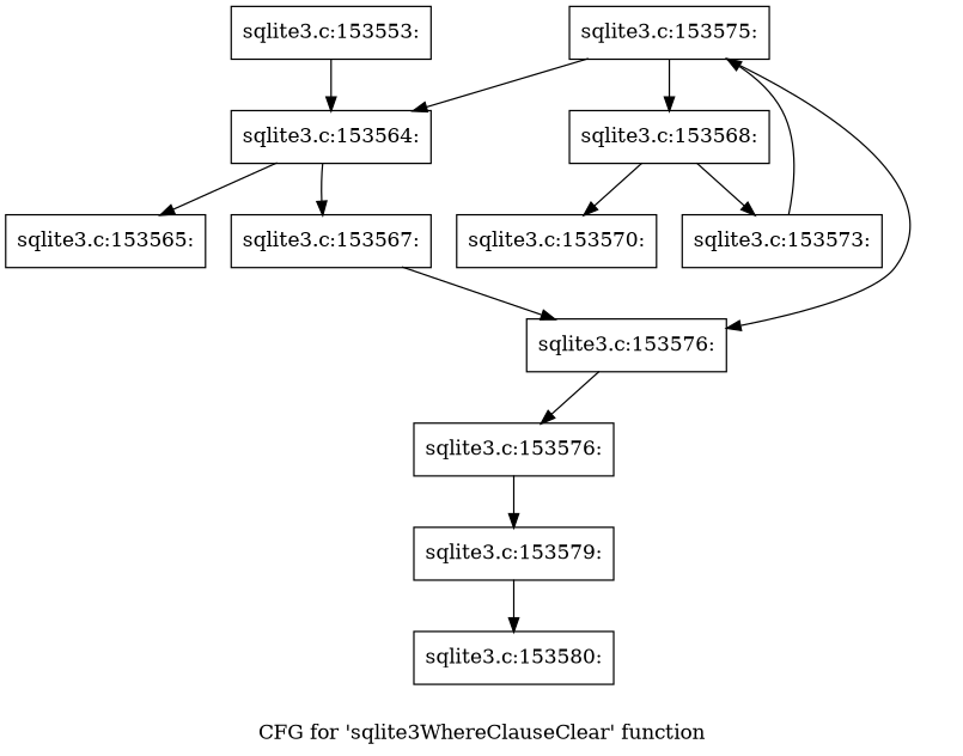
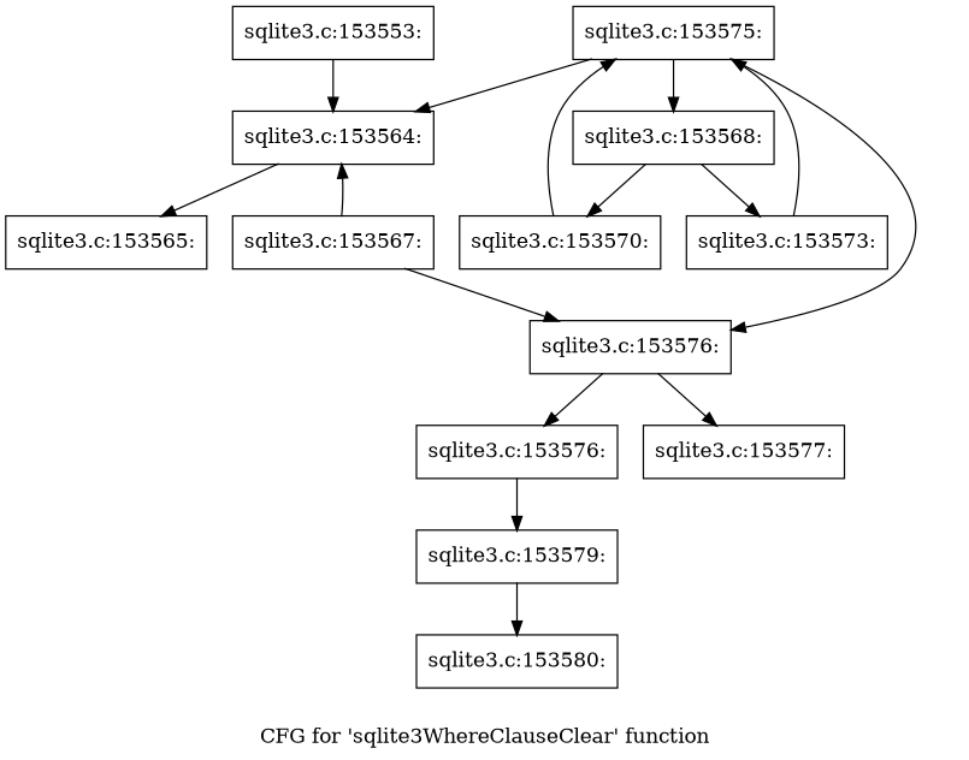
  digraph {
    label="CFG for 'sqlite3WhereClauseClear' function"
    node [shape=record]
    n1 [label="{sqlite3.c:153553:}"]
    n2 [label="{sqlite3.c:153564:}"]
    n3 [label="{sqlite3.c:153580:}"]
    n4 [label="{sqlite3.c:153565:}"]
    n5 [label="{sqlite3.c:153567:}"]
    n6 [label="{sqlite3.c:153576:}"]
    n7 [label="{sqlite3.c:153568:}"]
    n8 [label="{sqlite3.c:153570:}"]
    n9 [label="{sqlite3.c:153573:}"]
    n10 [label="{sqlite3.c:153576:}"]
+   n11 [label="{sqlite3.c:153577:}"]
    n12 [label="{sqlite3.c:153575:}"]
    n13 [label="{sqlite3.c:153579:}"]
    n1 -> n2
    n2 -> n4
-   n2 -> n5
+   n5 -> n2
    n5 -> n6
    n6 -> n10
+   n6 -> n11
    n7 -> n8
    n7 -> n9
+   n8 -> n12
    n9 -> n12
    n10 -> n13
    n12 -> n2
    n12 -> n6
    n12 -> n7
    n13 -> n3
  }
